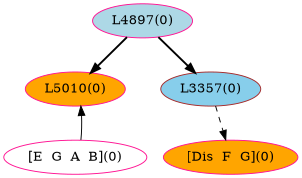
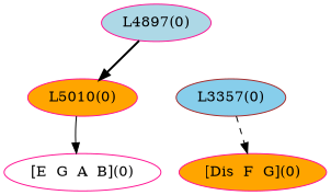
  digraph {
    node [color=deeppink fillcolor=orange style=filled]
    edge [style=bold]
    n1 [fillcolor=lightblue label="L4897(0)"]
    n2 [label="L5010(0)"]
    "L3357(0)" [color=brown fillcolor=skyblue]
    "[E  G  A  B](0)" [fillcolor=white]
    "[Dis  F  G](0)"
    subgraph sub_1 {
      rank=min
      n1
    }
    subgraph sub_2 {
      rank=same
      n2
      "L3357(0)"
    }
    subgraph sub_3 {
      rank=max
      "[E  G  A  B](0)"
      "[Dis  F  G](0)"
    }
    n1 -> n2
-   n1 -> "L3357(0)"
-   "[E  G  A  B](0)" -> n2 [style=solid]
+   n2 -> "[E  G  A  B](0)" [style=solid]
    "L3357(0)" -> "[Dis  F  G](0)" [style=dashed]
  }
